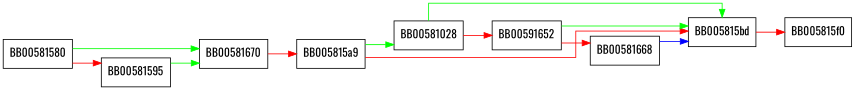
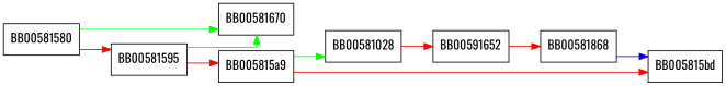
  digraph {
    fontname=Oswald
    rankdir=LR
    splines=ortho
    node [fontname=Oswald shape=box]
    edge [color=red fontname=Oswald]
    BB00581580
    BB00581670
    BB00581595
    BB005815a9
    n5 [label=BB00581028]
    BB005815bd
    n7 [label=BB00591652]
-   BB005815f0
-   BB00581668
+   BB00581668 [label=BB00581868]
    BB00581580 -> BB00581670 [color=green]
    BB00581580 -> BB00581595
    BB00581595 -> BB00581670 [color=green]
-   BB00581670 -> BB005815a9
+   BB00581595 -> BB005815a9
    BB005815a9 -> n5 [color=green]
    BB005815a9 -> BB005815bd
-   n5 -> BB005815bd [color=green]
    n5 -> n7
-   BB005815bd -> BB005815f0
-   n7 -> BB005815bd [color=green]
    n7 -> BB00581668
    BB00581668 -> BB005815bd [color=blue]
  }
